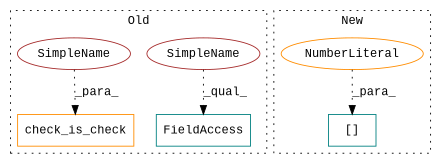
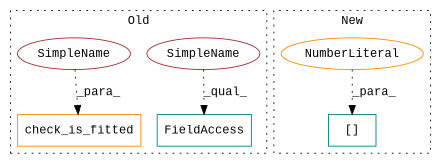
  digraph {
    fontname="Liberation Mono"
    node [a=42 l=9 s=1785 shape=box color=darkorange fontname="Liberation Mono"]
    edge [style=dotted fontname="Liberation Mono"]
-   n1 [a=32 l="16,1" label=check_is_check s="1610,1635"]
+   n1 [a=32 l="16,1" label=check_is_fitted s="1610,1635"]
    n2 [a=22 l=18 label=FieldAccess color=teal]
    n3 [label=SimpleName shape=ellipse color=brown]
    n4 [label=SimpleName s=1626 shape=ellipse color=brown]
    n5 [a=2 l="13,1" label="[]" s="1905,1919" color=teal]
    n6 [a=34 l=1 label=NumberLiteral s=1918 shape=ellipse]
    subgraph cluster_1 {
      label=Old
      style=dotted
      n1
      n2
      n3
      n4
    }
    subgraph cluster_2 {
      label=New
      style=dotted
      n5
      n6
    }
    n3 -> n2 [label=_qual_]
    n4 -> n1 [label=_para_]
    n6 -> n5 [label=_para_]
  }
